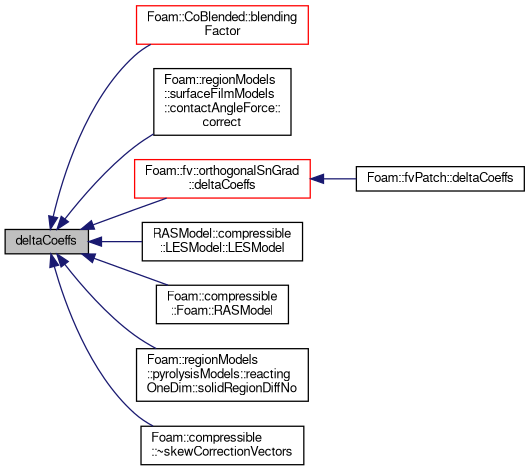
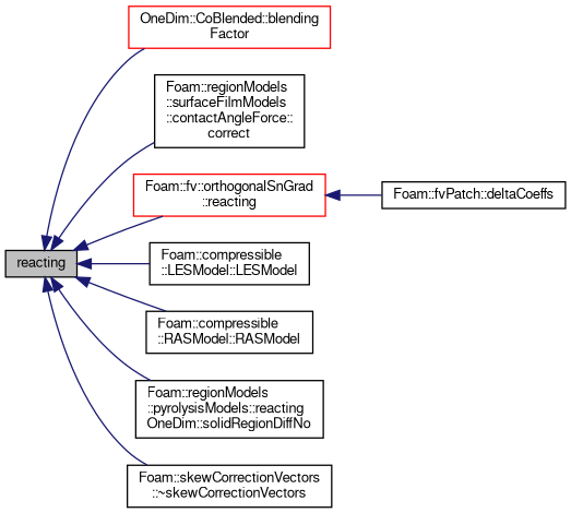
  digraph {
    rankdir=LR
    node [color=black fontname=FreeSans fontsize=10 shape=record]
    edge [color=midnightblue dir=back fontname=FreeSans fontsize=10 labelfontname=FreeSans labelfontsize=10 style=solid]
-   n1 [fillcolor=grey75 fontcolor=black height=0.2 label=deltaCoeffs style=filled width=0.4]
-   n2 [color=red height=0.2 label="Foam::CoBlended::blending\lFactor" width=0.4]
+   n1 [fillcolor=grey75 fontcolor=black height=0.2 label=reacting style=filled width=0.4]
+   n2 [color=red height=0.2 label="OneDim::CoBlended::blending\lFactor" width=0.4]
    n3 [height=0.2 label="Foam::regionModels\l::surfaceFilmModels\l::contactAngleForce::\lcorrect" width=0.4]
-   n4 [color=red height=0.2 label="Foam::fv::orthogonalSnGrad\l::deltaCoeffs" width=0.4]
-   n5 [height=0.2 label="RASModel::compressible\l::LESModel::LESModel" width=0.4]
-   n6 [height=0.2 label="Foam::compressible\l::Foam::RASModel" width=0.4]
+   n4 [color=red height=0.2 label="Foam::fv::orthogonalSnGrad\l::reacting" width=0.4]
+   n5 [height=0.2 label="Foam::compressible\l::LESModel::LESModel" width=0.4]
+   n6 [height=0.2 label="Foam::compressible\l::RASModel::RASModel" width=0.4]
    n7 [height=0.2 label="Foam::regionModels\l::pyrolysisModels::reacting\lOneDim::solidRegionDiffNo" width=0.4]
-   n8 [height=0.2 label="Foam::compressible\l::~skewCorrectionVectors" width=0.4]
+   n8 [height=0.2 label="Foam::skewCorrectionVectors\l::~skewCorrectionVectors" width=0.4]
    n9 [height=0.2 label="Foam::fvPatch::deltaCoeffs" width=0.4]
    n1 -> n2
    n1 -> n3
    n1 -> n4
    n1 -> n5
    n1 -> n6
    n1 -> n7
    n1 -> n8
    n4 -> n9
  }
